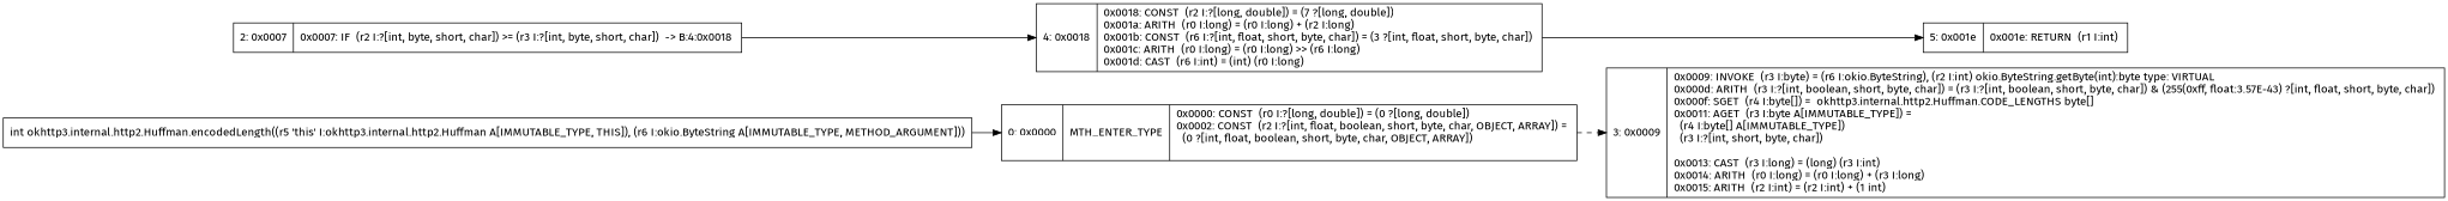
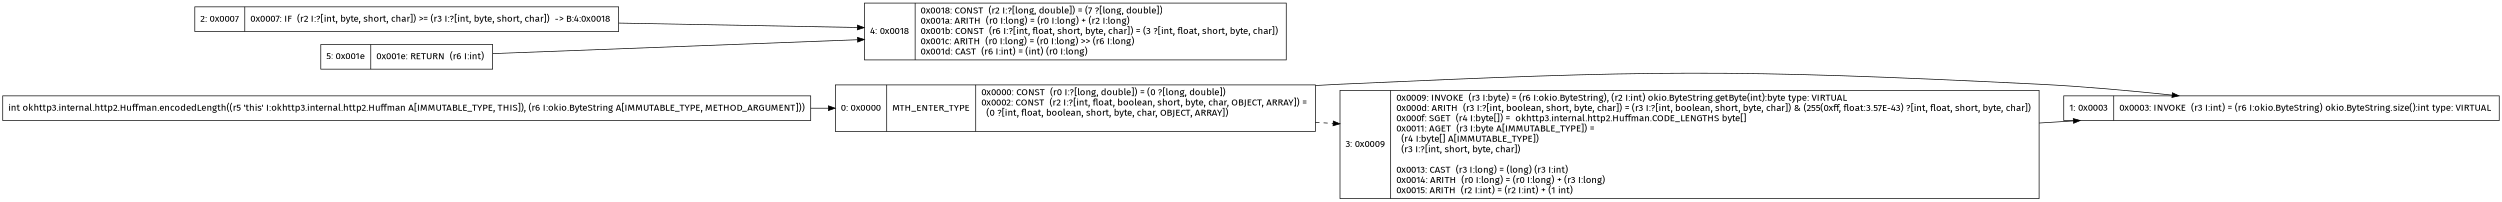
  digraph {
    fontname="Fira Sans"
    rankdir=LR
    node [fontname="Fira Sans" shape=record]
    edge [fontname="Fira Sans"]
    n1 [label="{0\:\ 0x0000|MTH_ENTER_TYPE\l|0x0000: CONST  (r0 I:?[long, double]) = (0 ?[long, double]) \l0x0002: CONST  (r2 I:?[int, float, boolean, short, byte, char, OBJECT, ARRAY]) = \l  (0 ?[int, float, boolean, short, byte, char, OBJECT, ARRAY])\l \l}"]
+   n2 [label="{1\:\ 0x0003|0x0003: INVOKE  (r3 I:int) = (r6 I:okio.ByteString) okio.ByteString.size():int type: VIRTUAL \l}"]
    n3 [label="{3\:\ 0x0009|0x0009: INVOKE  (r3 I:byte) = (r6 I:okio.ByteString), (r2 I:int) okio.ByteString.getByte(int):byte type: VIRTUAL \l0x000d: ARITH  (r3 I:?[int, boolean, short, byte, char]) = (r3 I:?[int, boolean, short, byte, char]) & (255(0xff, float:3.57E\-43) ?[int, float, short, byte, char]) \l0x000f: SGET  (r4 I:byte[]) =  okhttp3.internal.http2.Huffman.CODE_LENGTHS byte[] \l0x0011: AGET  (r3 I:byte A[IMMUTABLE_TYPE]) = \l  (r4 I:byte[] A[IMMUTABLE_TYPE])\l  (r3 I:?[int, short, byte, char])\l \l0x0013: CAST  (r3 I:long) = (long) (r3 I:int) \l0x0014: ARITH  (r0 I:long) = (r0 I:long) + (r3 I:long) \l0x0015: ARITH  (r2 I:int) = (r2 I:int) + (1 int) \l}"]
    n4 [label="{2\:\ 0x0007|0x0007: IF  (r2 I:?[int, byte, short, char]) \>= (r3 I:?[int, byte, short, char])  \-\> B:4:0x0018 \l}"]
    n5 [label="{4\:\ 0x0018|0x0018: CONST  (r2 I:?[long, double]) = (7 ?[long, double]) \l0x001a: ARITH  (r0 I:long) = (r0 I:long) + (r2 I:long) \l0x001b: CONST  (r6 I:?[int, float, short, byte, char]) = (3 ?[int, float, short, byte, char]) \l0x001c: ARITH  (r0 I:long) = (r0 I:long) \>\> (r6 I:long) \l0x001d: CAST  (r6 I:int) = (int) (r0 I:long) \l}"]
-   n6 [label="{5\:\ 0x001e|0x001e: RETURN  (r1 I:int) \l}"]
+   n6 [label="{5\:\ 0x001e|0x001e: RETURN  (r6 I:int) \l}"]
    n7 [label="{int okhttp3.internal.http2.Huffman.encodedLength((r5 'this' I:okhttp3.internal.http2.Huffman A[IMMUTABLE_TYPE, THIS]), (r6 I:okio.ByteString A[IMMUTABLE_TYPE, METHOD_ARGUMENT])) }"]
+   n1 -> n2
    n1 -> n3 [style=dashed]
+   n3 -> n2
    n4 -> n5
-   n5 -> n6
+   n6 -> n5
    n7 -> n1
  }
